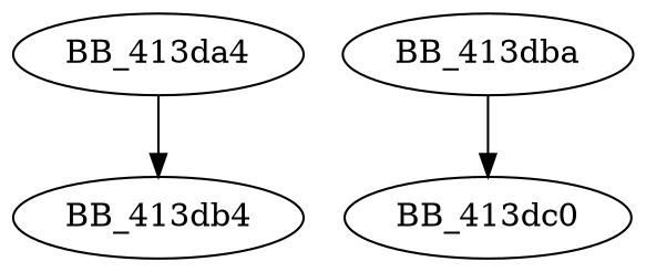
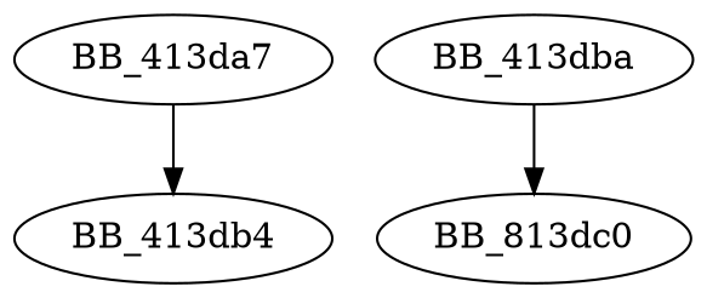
  digraph {
-   BB_413da7 [label=BB_413da4]
+   BB_413da7
    BB_413db4
    BB_413dba
-   BB_413dc0
+   BB_413dc0 [label=BB_813dc0]
    BB_413da7 -> BB_413db4
    BB_413dba -> BB_413dc0
  }
